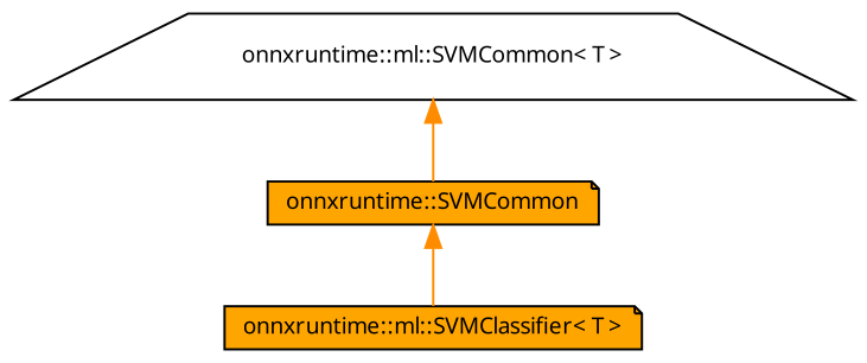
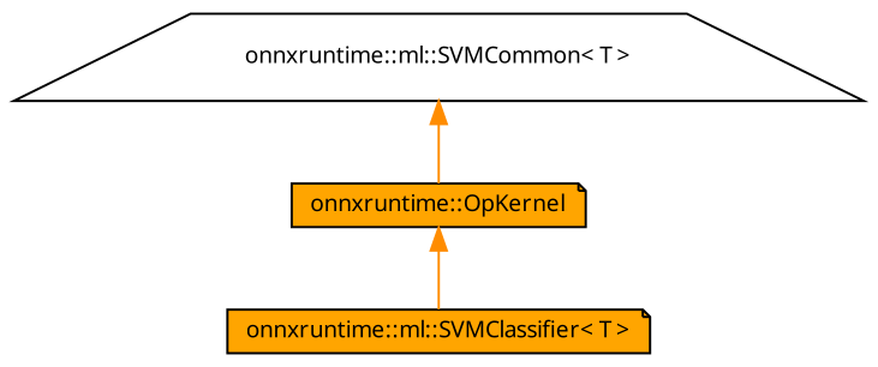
  digraph {
    fontname="Noto Sans"
    node [color=black fillcolor=orange fontname="Noto Sans" fontsize=10 shape=note style=filled]
    edge [color=darkorange dir=back fontname="Noto Sans" fontsize=10 labelfontname=Helvetica labelfontsize=10 style=solid]
    n1 [fontcolor=black height=0.2 label="onnxruntime::ml::SVMClassifier\< T \>" width=0.4]
-   n2 [height=0.2 label="onnxruntime::SVMCommon" width=0.4]
+   n2 [height=0.2 label="onnxruntime::OpKernel" width=0.4]
    n3 [fillcolor=white height=0.2 label="onnxruntime::ml::SVMCommon\< T \>" shape=trapezium width=0.4]
    n2 -> n1
    n3 -> n2
  }
